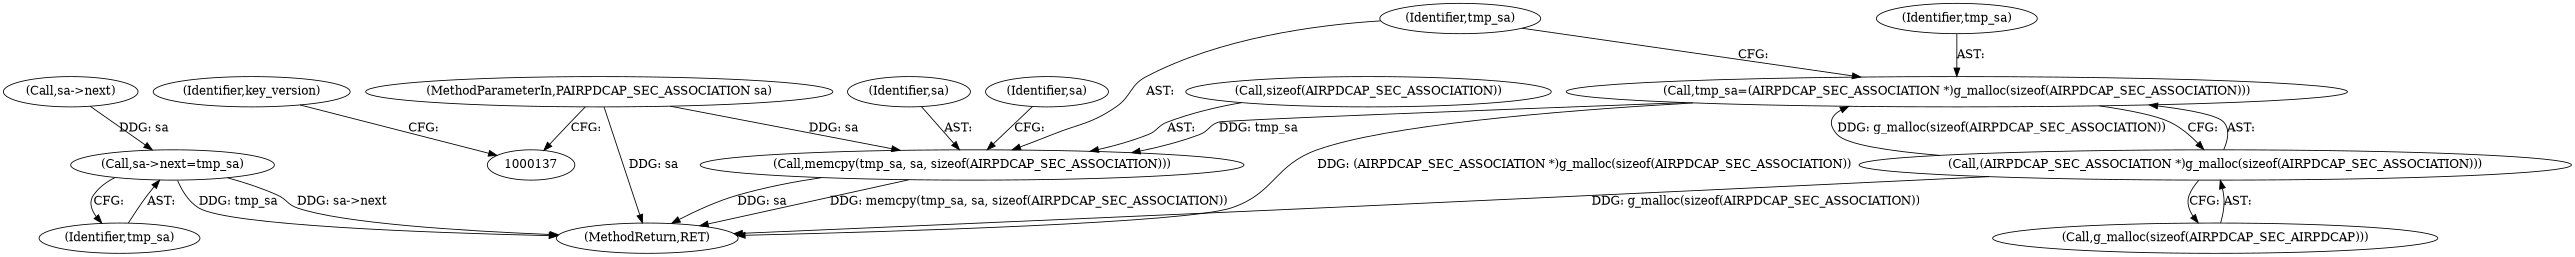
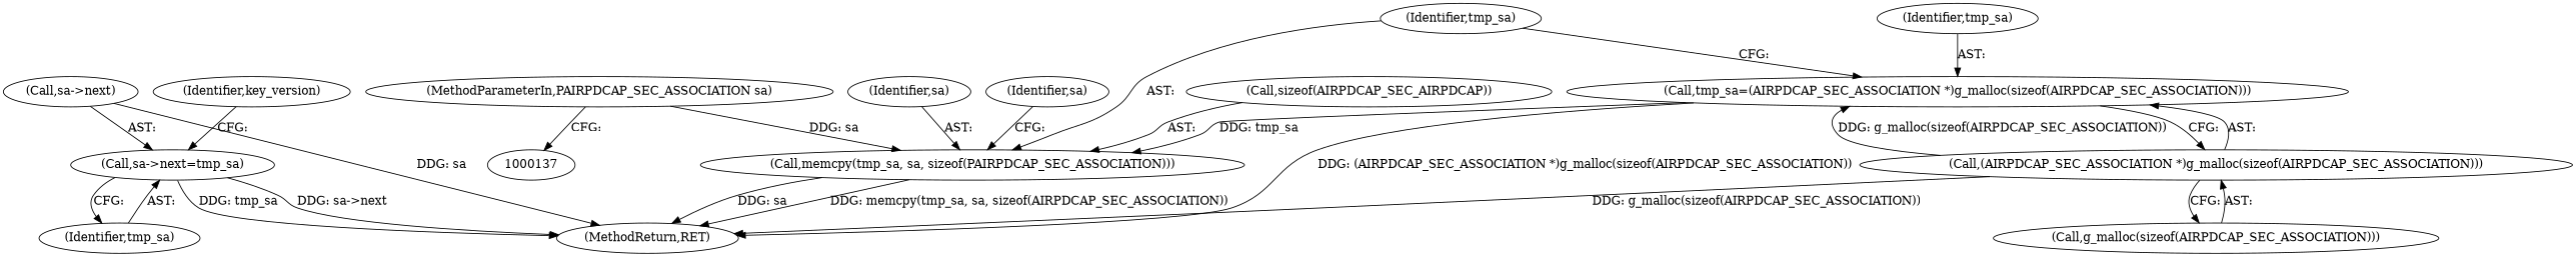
  digraph {
-   n1 [label="(Call,memcpy(tmp_sa, sa, sizeof(AIRPDCAP_SEC_ASSOCIATION)))"]
+   n1 [label="(Call,memcpy(tmp_sa, sa, sizeof(PAIRPDCAP_SEC_ASSOCIATION)))"]
    n2 [label="(MethodReturn,RET)"]
    n3 [label="(Call,sa->next=tmp_sa)"]
    n4 [label="(Identifier,tmp_sa)"]
-   n5 [label="(Call,sizeof(AIRPDCAP_SEC_ASSOCIATION))"]
+   n5 [label="(Call,sizeof(AIRPDCAP_SEC_AIRPDCAP))"]
    n6 [label="(Call,tmp_sa=(AIRPDCAP_SEC_ASSOCIATION *)g_malloc(sizeof(AIRPDCAP_SEC_ASSOCIATION)))"]
    n7 [label="(Call,(AIRPDCAP_SEC_ASSOCIATION *)g_malloc(sizeof(AIRPDCAP_SEC_ASSOCIATION)))"]
-   n8 [label="(Call,g_malloc(sizeof(AIRPDCAP_SEC_AIRPDCAP)))"]
+   n8 [label="(Call,g_malloc(sizeof(AIRPDCAP_SEC_ASSOCIATION)))"]
    n9 [label="(MethodParameterIn,PAIRPDCAP_SEC_ASSOCIATION sa)"]
    1000137
    n11 [label="(Identifier,sa)"]
    n12 [label="(Identifier,key_version)"]
    n13 [label="(Identifier,sa)"]
    n14 [label="(Call,sa->next)"]
    n15 [label="(Identifier,tmp_sa)"]
    n16 [label="(Identifier,tmp_sa)"]
    n1 -> n2 [label="DDG: memcpy(tmp_sa, sa, sizeof(AIRPDCAP_SEC_ASSOCIATION))"]
    n1 -> n2 [label="DDG: sa"]
    n3 -> n2 [label="DDG: tmp_sa"]
    n3 -> n2 [label="DDG: sa->next"]
    n3 -> n4 [label="CFG: "]
    n4 -> n3 [label="AST: "]
    n5 -> n1 [label="AST: "]
    n6 -> n1 [label="DDG: tmp_sa"]
    n6 -> n2 [label="DDG: (AIRPDCAP_SEC_ASSOCIATION *)g_malloc(sizeof(AIRPDCAP_SEC_ASSOCIATION))"]
    n6 -> n7 [label="CFG: "]
    n7 -> n2 [label="DDG: g_malloc(sizeof(AIRPDCAP_SEC_ASSOCIATION))"]
    n7 -> n6 [label="AST: "]
    n7 -> n6 [label="DDG: g_malloc(sizeof(AIRPDCAP_SEC_ASSOCIATION))"]
    n7 -> n8 [label="CFG: "]
    n8 -> n7 [label="AST: "]
    n9 -> n1 [label="DDG: sa"]
-   n9 -> n2 [label="DDG: sa"]
+   n14 -> n2 [label="DDG: sa"]
    n9 -> 1000137 [label="CFG: "]
    n11 -> n1 [label="AST: "]
-   n12 -> 1000137 [label="CFG: "]
+   n12 -> n3 [label="CFG: "]
    n13 -> n1 [label="CFG: "]
-   n14 -> n3 [label="DDG: sa"]
+   n14 -> n3 [label="AST: "]
    n15 -> n1 [label="AST: "]
    n15 -> n6 [label="CFG: "]
    n16 -> n6 [label="AST: "]
  }
